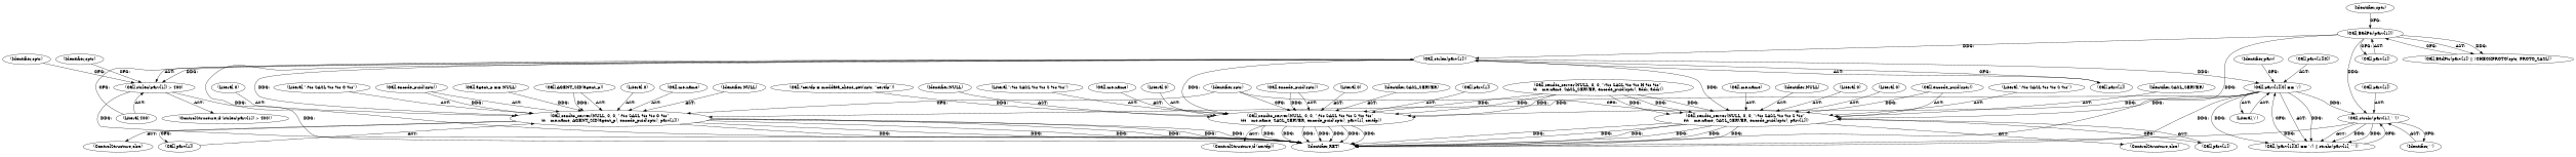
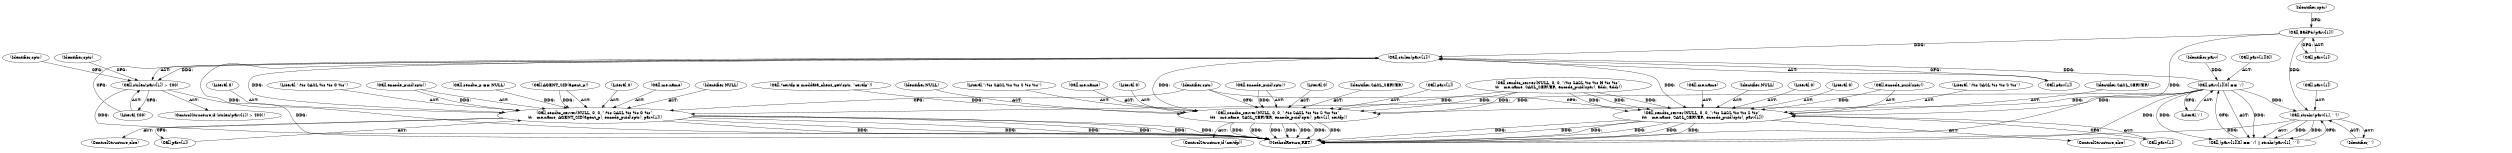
  digraph {
    n1 [label="(Call,strlen(parv[1]))"]
    n2 [label="(Call,strlen(parv[1]) > 400)"]
    n3 [label="(Call,sendto_server(NULL, 0, 0, \":%s SASL %s %s S %s %s\",\n\t\t\t    me.name, SASL_SERVER, encode_puid(sptr), parv[1], certfp))"]
    n4 [label="(Call,sendto_server(NULL, 0, 0, \":%s SASL %s %s S %s\",\n\t\t\t    me.name, SASL_SERVER, encode_puid(sptr), parv[1]))"]
    n5 [label="(Call,sendto_server(NULL, 0, 0, \":%s SASL %s %s C %s\",\n\t\t    me.name, AGENT_SID(agent_p), encode_puid(sptr), parv[1]))"]
-   n6 [label="(Identifier,RET)"]
+   n6 [label="(MethodReturn,RET)"]
    n7 [label="(Call,parv[1])"]
    n8 [label="(Literal,400)"]
    n9 [label="(ControlStructure,if (strlen(parv[1]) > 400))"]
    n10 [label="(ControlStructure,if (certfp))"]
    n11 [label="(ControlStructure,else)"]
    n12 [label="(Call,parv[1])"]
    n13 [label="(ControlStructure,else)"]
    n14 [label="(Call,parv[1])"]
    n15 [label="(Call,parv[1][0] == ':')"]
    n16 [label="(Call,strchr(parv[1], ' '))"]
    n17 [label="(Call,(parv[1][0] == ':') || strchr(parv[1], ' '))"]
    n18 [label="(Literal,':')"]
    n19 [label="(Identifier,' ')"]
    n20 [label="(Call,BadPtr(parv[1]))"]
    n21 [label="(Call,parv[1])"]
-   n22 [label="(Call,BadPtr(parv[1]) || !CHECKPROTO(sptr, PROTO_SASL))"]
    n23 [label="(Call,sendto_server(NULL, 0, 0, \":%s SASL %s %s H %s %s\",\n\t\t    me.name, SASL_SERVER, encode_puid(sptr), addr, addr))"]
    n24 [label="(Literal,\":%s SASL %s %s C %s\")"]
    n25 [label="(Call,parv[1])"]
    n26 [label="(Identifier,SASL_SERVER)"]
    n27 [label="(Call,encode_puid(sptr))"]
    n28 [label="(Identifier,sptr)"]
    n29 [label="(Identifier,parv)"]
    n30 [label="(Call,parv[1][0])"]
    n31 [label="(Literal,0)"]
    n32 [label="(Identifier,SASL_SERVER)"]
    n33 [label="(Call,encode_puid(sptr))"]
    n34 [label="(Call,encode_puid(sptr))"]
    n35 [label="(Call,parv[1])"]
    n36 [label="(Identifier,sptr)"]
    n37 [label="(Call,*certfp = moddata_client_get(sptr, \"certfp\"))"]
    n38 [label="(Identifier,sptr)"]
    n39 [label="(Identifier,NULL)"]
    n40 [label="(Call,me.name)"]
-   n41 [label="(Call,agent_p == NULL)"]
+   n41 [label="(Call,sendto_p == NULL)"]
    n42 [label="(Call,AGENT_SID(agent_p))"]
    n43 [label="(Identifier,NULL)"]
    n44 [label="(Literal,0)"]
    n45 [label="(Literal,\":%s SASL %s %s S %s %s\")"]
    n46 [label="(Call,me.name)"]
    n47 [label="(Call,me.name)"]
    n48 [label="(Literal,0)"]
    n49 [label="(Identifier,sptr)"]
    n50 [label="(Literal,0)"]
    n51 [label="(Literal,\":%s SASL %s %s S %s\")"]
    n52 [label="(Identifier,NULL)"]
    n53 [label="(Literal,0)"]
    n54 [label="(Literal,0)"]
    n1 -> n2 [label="AST: "]
    n1 -> n2 [label="DDG: "]
    n1 -> n3 [label="DDG: "]
    n1 -> n4 [label="DDG: "]
    n1 -> n5 [label="DDG: "]
    n1 -> n6 [label="DDG: "]
    n1 -> n7 [label="CFG: "]
    n2 -> n6 [label="DDG: "]
    n2 -> n6 [label="DDG: "]
+   n2 -> n8 [label="CFG: "]
    n2 -> n9 [label="AST: "]
    n3 -> n6 [label="DDG: "]
    n3 -> n6 [label="DDG: "]
    n3 -> n6 [label="DDG: "]
    n3 -> n6 [label="DDG: "]
    n3 -> n6 [label="DDG: "]
    n3 -> n6 [label="DDG: "]
    n3 -> n6 [label="DDG: "]
    n3 -> n10 [label="AST: "]
    n4 -> n6 [label="DDG: "]
    n4 -> n6 [label="DDG: "]
    n4 -> n6 [label="DDG: "]
    n4 -> n6 [label="DDG: "]
    n4 -> n6 [label="DDG: "]
    n4 -> n6 [label="DDG: "]
    n4 -> n11 [label="AST: "]
    n4 -> n12 [label="CFG: "]
    n5 -> n6 [label="DDG: "]
    n5 -> n6 [label="DDG: "]
    n5 -> n6 [label="DDG: "]
    n5 -> n6 [label="DDG: "]
    n5 -> n6 [label="DDG: "]
    n5 -> n6 [label="DDG: "]
    n5 -> n13 [label="AST: "]
    n5 -> n14 [label="CFG: "]
    n7 -> n1 [label="AST: "]
    n8 -> n1 [label="CFG: "]
    n8 -> n2 [label="AST: "]
    n12 -> n4 [label="AST: "]
    n14 -> n5 [label="AST: "]
-   n1 -> n15 [label="DDG: "]
+   n15 -> n1 [label="DDG: "]
    n15 -> n3 [label="DDG: "]
    n15 -> n4 [label="DDG: "]
    n15 -> n5 [label="DDG: "]
    n15 -> n6 [label="DDG: "]
    n15 -> n16 [label="DDG: "]
    n15 -> n17 [label="AST: "]
    n15 -> n17 [label="DDG: "]
    n15 -> n17 [label="DDG: "]
-   n15 -> n18 [label="AST: "]
+   n15 -> n18 [label="CFG: "]
    n16 -> n6 [label="DDG: "]
    n16 -> n17 [label="AST: "]
    n16 -> n17 [label="DDG: "]
    n16 -> n17 [label="DDG: "]
-   n16 -> n19 [label="CFG: "]
+   n16 -> n19 [label="AST: "]
    n17 -> n15 [label="CFG: "]
    n17 -> n16 [label="CFG: "]
    n18 -> n15 [label="AST: "]
    n19 -> n16 [label="AST: "]
    n20 -> n1 [label="DDG: "]
    n20 -> n6 [label="DDG: "]
    n20 -> n16 [label="DDG: "]
    n20 -> n21 [label="CFG: "]
-   n20 -> n22 [label="AST: "]
-   n20 -> n22 [label="DDG: "]
    n21 -> n20 [label="AST: "]
-   n22 -> n20 [label="CFG: "]
    n23 -> n3 [label="DDG: "]
    n23 -> n3 [label="DDG: "]
    n23 -> n3 [label="DDG: "]
    n23 -> n4 [label="DDG: "]
    n23 -> n4 [label="DDG: "]
    n23 -> n4 [label="DDG: "]
    n24 -> n5 [label="AST: "]
    n25 -> n16 [label="AST: "]
    n26 -> n4 [label="AST: "]
    n27 -> n3 [label="AST: "]
    n27 -> n3 [label="DDG: "]
    n28 -> n20 [label="CFG: "]
-   n29 -> n15 [label="CFG: "]
+   n29 -> n15 [label="DDG: "]
    n30 -> n15 [label="AST: "]
    n31 -> n3 [label="AST: "]
    n32 -> n3 [label="AST: "]
    n33 -> n5 [label="AST: "]
    n33 -> n5 [label="DDG: "]
    n34 -> n4 [label="AST: "]
    n34 -> n4 [label="DDG: "]
    n35 -> n3 [label="AST: "]
    n36 -> n3 [label="CFG: "]
    n36 -> n4 [label="CFG: "]
    n36 -> n5 [label="CFG: "]
    n37 -> n3 [label="DDG: "]
    n38 -> n2 [label="CFG: "]
    n39 -> n3 [label="AST: "]
    n40 -> n4 [label="AST: "]
    n41 -> n5 [label="DDG: "]
    n42 -> n5 [label="AST: "]
    n42 -> n5 [label="DDG: "]
    n43 -> n4 [label="AST: "]
    n44 -> n5 [label="AST: "]
    n45 -> n3 [label="AST: "]
    n46 -> n5 [label="AST: "]
    n47 -> n3 [label="AST: "]
    n48 -> n4 [label="AST: "]
    n49 -> n2 [label="CFG: "]
    n50 -> n4 [label="AST: "]
    n51 -> n4 [label="AST: "]
    n52 -> n5 [label="AST: "]
    n53 -> n3 [label="AST: "]
    n54 -> n5 [label="AST: "]
  }
